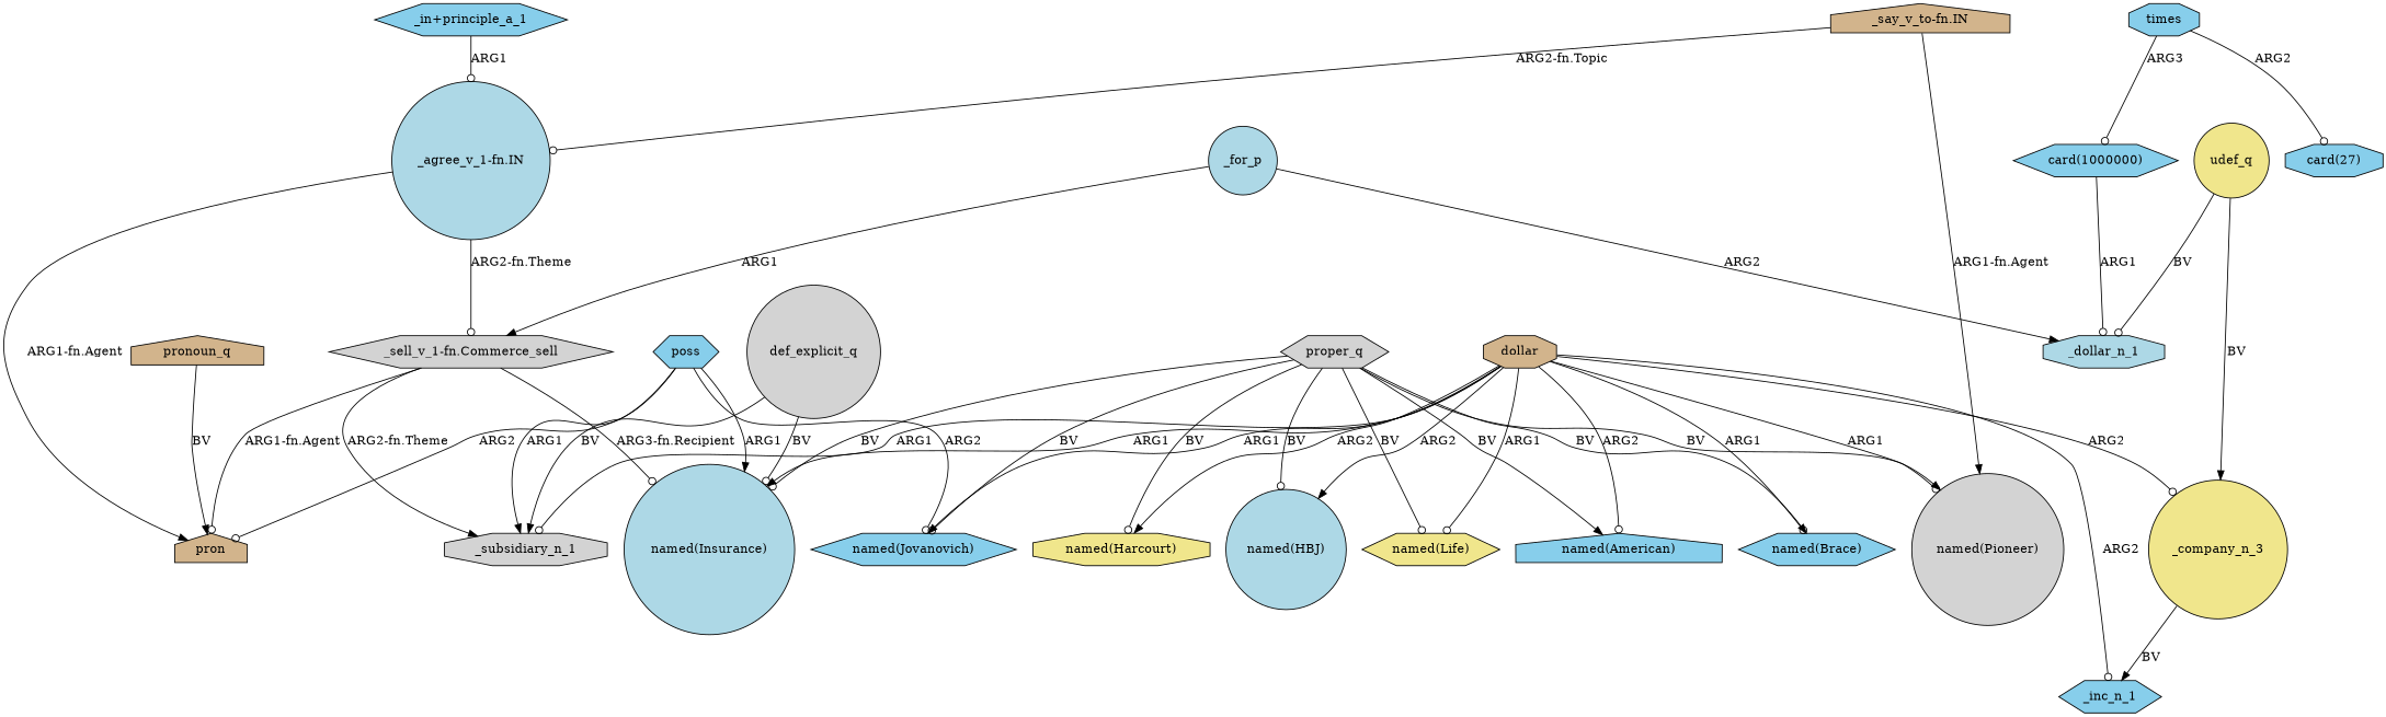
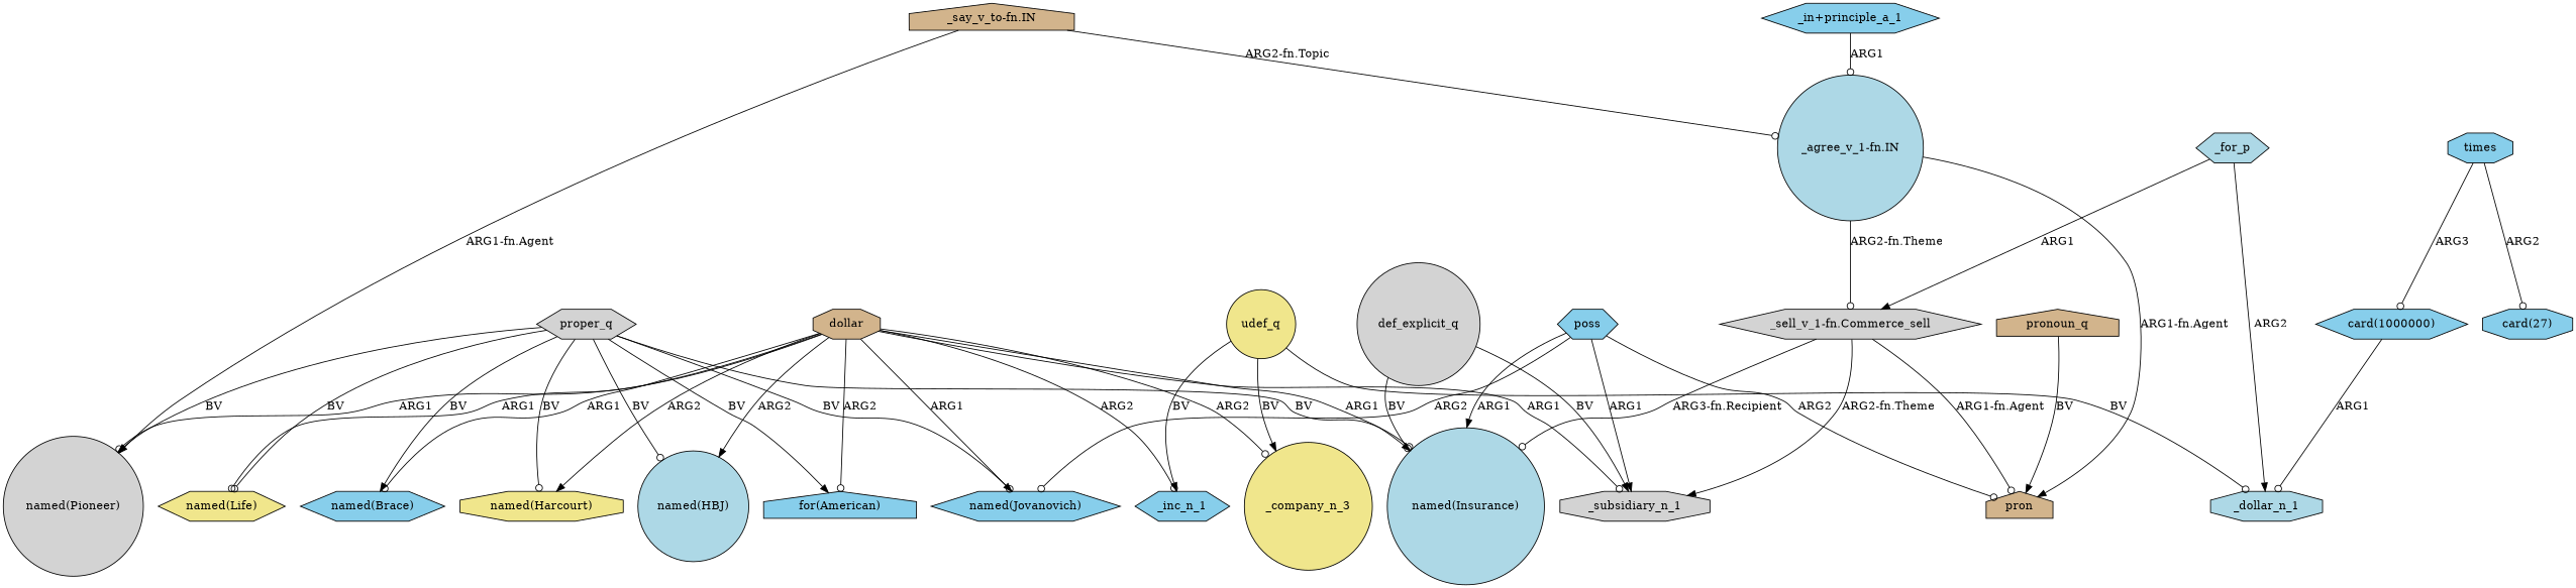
  digraph {
    node [fillcolor=skyblue shape=hexagon style=filled]
    edge [arrowhead=odot]
    proper_q [fillcolor=lightgrey]
    "named(Pioneer)" [fillcolor=lightgrey shape=circle]
    "named(Insurance)" [fillcolor=lightblue shape=circle]
-   "named(American)" [shape=house]
+   "named(American)" [shape=house label="for(American)"]
    "named(Jovanovich)"
    "named(HBJ)" [fillcolor=lightblue shape=circle]
    "named(Brace)"
    "named(Harcourt)" [fillcolor=khaki shape=octagon]
    "named(Life)" [fillcolor=khaki]
    "_agree_v_1-fn.IN" [fillcolor=lightblue shape=circle]
    "_in+principle_a_1"
    pron [fillcolor=tan shape=house]
    "_sell_v_1-fn.Commerce_sell" [fillcolor=lightgrey]
    _subsidiary_n_1 [fillcolor=lightgrey shape=octagon]
    _dollar_n_1 [fillcolor=lightblue shape=octagon]
    "card(1000000)"
    udef_q [fillcolor=khaki shape=circle]
    _inc_n_1
    n19 [fillcolor=khaki label=_company_n_3 shape=circle]
    poss
    def_explicit_q [fillcolor=lightgrey shape=circle]
-   _for_p [fillcolor=lightblue shape=circle]
+   _for_p [fillcolor=lightblue]
    n23 [fillcolor=tan label=dollar shape=octagon]
    times [shape=octagon]
    "card(27)" [shape=octagon]
    "_say_v_to-fn.IN" [fillcolor=tan shape=house]
    pronoun_q [fillcolor=tan shape=house]
    proper_q -> "named(Pioneer)" [arrowhead=normal label=BV]
    proper_q -> "named(Insurance)" [label=BV]
    proper_q -> "named(American)" [arrowhead=normal label=BV]
    proper_q -> "named(Jovanovich)" [label=BV]
    proper_q -> "named(HBJ)" [label=BV]
    proper_q -> "named(Brace)" [arrowhead=normal label=BV]
    proper_q -> "named(Harcourt)" [label=BV]
    proper_q -> "named(Life)" [label=BV]
    "_agree_v_1-fn.IN" -> pron [arrowhead=normal label="ARG1-fn.Agent"]
    "_agree_v_1-fn.IN" -> "_sell_v_1-fn.Commerce_sell" [label="ARG2-fn.Theme"]
    "_in+principle_a_1" -> "_agree_v_1-fn.IN" [label=ARG1]
    "_sell_v_1-fn.Commerce_sell" -> "named(Insurance)" [label="ARG3-fn.Recipient"]
    "_sell_v_1-fn.Commerce_sell" -> pron [label="ARG1-fn.Agent"]
    "_sell_v_1-fn.Commerce_sell" -> _subsidiary_n_1 [arrowhead=normal label="ARG2-fn.Theme"]
    "card(1000000)" -> _dollar_n_1 [label=ARG1]
    udef_q -> _dollar_n_1 [label=BV]
-   n19 -> _inc_n_1 [arrowhead=normal label=BV]
+   udef_q -> _inc_n_1 [arrowhead=normal label=BV]
    udef_q -> n19 [arrowhead=normal label=BV]
    poss -> "named(Insurance)" [arrowhead=normal label=ARG1]
    poss -> "named(Jovanovich)" [label=ARG2]
    poss -> pron [label=ARG2]
    poss -> _subsidiary_n_1 [arrowhead=normal label=ARG1]
    def_explicit_q -> "named(Insurance)" [label=BV]
    def_explicit_q -> _subsidiary_n_1 [arrowhead=normal label=BV]
    _for_p -> "_sell_v_1-fn.Commerce_sell" [arrowhead=normal label=ARG1]
    _for_p -> _dollar_n_1 [arrowhead=normal label=ARG2]
    n23 -> "named(Pioneer)" [label=ARG1]
    n23 -> "named(Insurance)" [arrowhead=normal label=ARG1]
    n23 -> "named(American)" [label=ARG2]
    n23 -> "named(Jovanovich)" [arrowhead=normal label=ARG1]
    n23 -> "named(HBJ)" [arrowhead=normal label=ARG2]
    n23 -> "named(Brace)" [label=ARG1]
    n23 -> "named(Harcourt)" [arrowhead=normal label=ARG2]
    n23 -> "named(Life)" [label=ARG1]
    n23 -> _subsidiary_n_1 [label=ARG1]
    n23 -> _inc_n_1 [label=ARG2]
    n23 -> n19 [label=ARG2]
    times -> "card(1000000)" [label=ARG3]
    times -> "card(27)" [label=ARG2]
    "_say_v_to-fn.IN" -> "named(Pioneer)" [arrowhead=normal label="ARG1-fn.Agent"]
    "_say_v_to-fn.IN" -> "_agree_v_1-fn.IN" [label="ARG2-fn.Topic"]
    pronoun_q -> pron [arrowhead=normal label=BV]
  }
